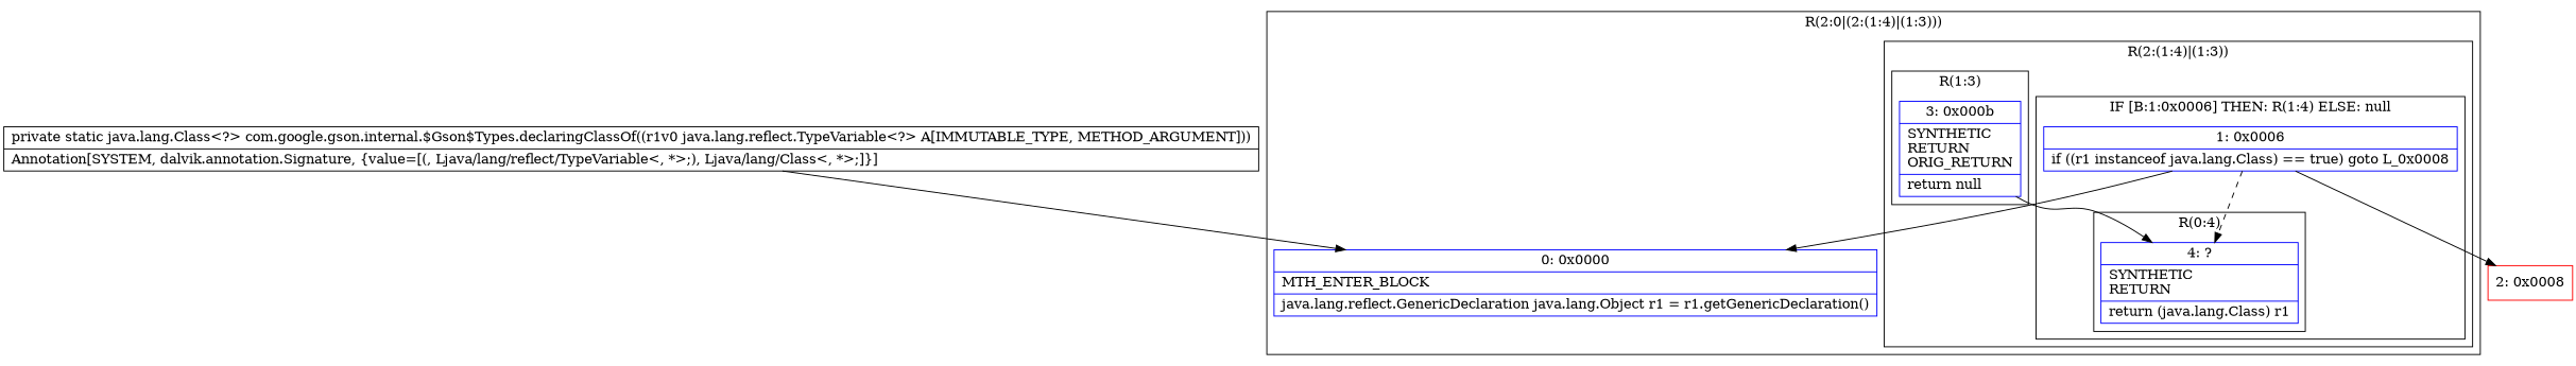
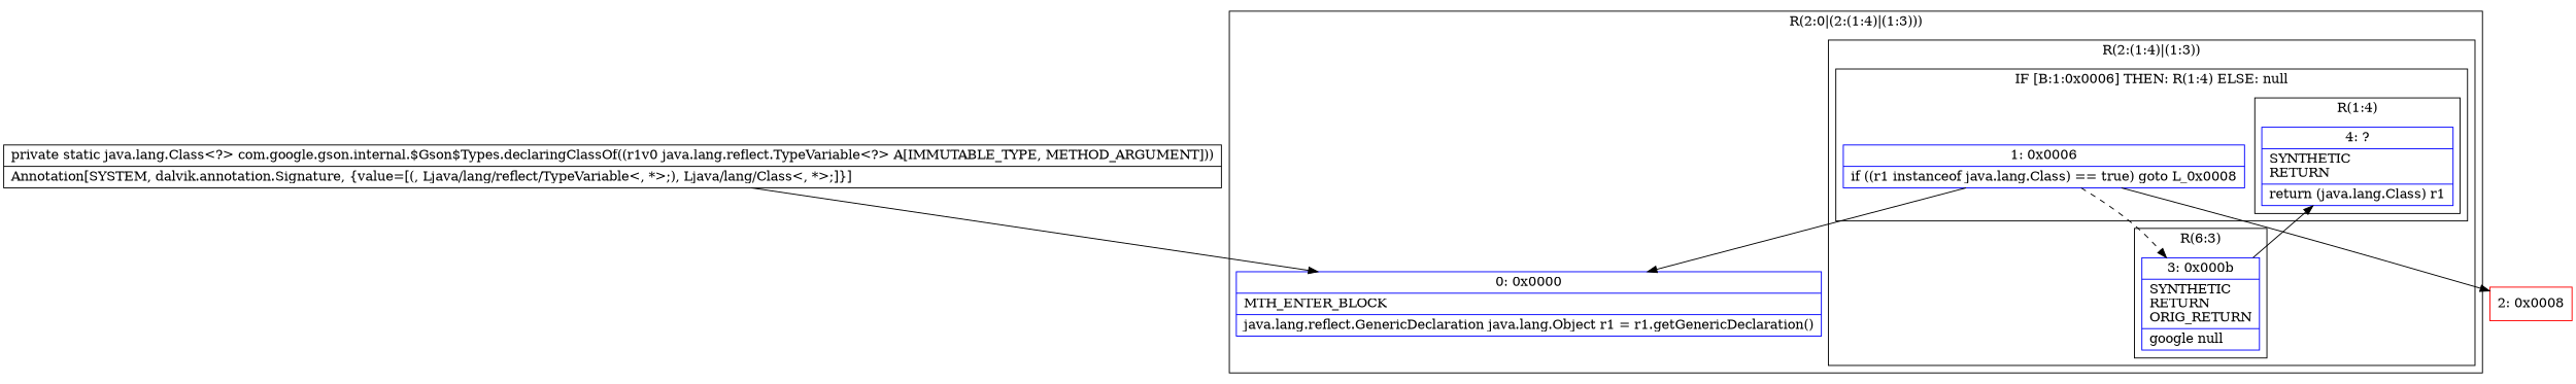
  digraph {
    node [color=blue shape=record]
    n1 [label="{4\:\ ?|SYNTHETIC\lRETURN\l|return (java.lang.Class) r1\l}"]
    n2 [label="{1\:\ 0x0006|if ((r1 instanceof java.lang.Class) == true) goto L_0x0008\l}"]
-   n3 [label="{3\:\ 0x000b|SYNTHETIC\lRETURN\lORIG_RETURN\l|return null\l}"]
+   n3 [label="{3\:\ 0x000b|SYNTHETIC\lRETURN\lORIG_RETURN\l|google null\l}"]
    n4 [label="{0\:\ 0x0000|MTH_ENTER_BLOCK\l|java.lang.reflect.GenericDeclaration java.lang.Object r1 = r1.getGenericDeclaration()\l}"]
    n5 [color=red label="{2\:\ 0x0008}"]
    n6 [label="{private static java.lang.Class\<?\> com.google.gson.internal.$Gson$Types.declaringClassOf((r1v0 java.lang.reflect.TypeVariable\<?\> A[IMMUTABLE_TYPE, METHOD_ARGUMENT]))  | Annotation[SYSTEM, dalvik.annotation.Signature, \{value=[(, Ljava\/lang\/reflect\/TypeVariable\<, *\>;), Ljava\/lang\/Class\<, *\>;]\}]\l}" color=""]
    subgraph cluster_1 {
      label="R(2:0|(2:(1:4)|(1:3)))"
      n4
      subgraph cluster_2 {
        label="R(2:(1:4)|(1:3))"
        subgraph cluster_3 {
          label="IF [B:1:0x0006] THEN: R(1:4) ELSE: null"
          n2
          subgraph cluster_4 {
-           label="R(0:4)"
+           label="R(1:4)"
            n1
          }
        }
        subgraph cluster_5 {
-         label="R(1:3)"
+         label="R(6:3)"
          n3
        }
      }
    }
-   n2 -> n1 [style=dashed]
+   n2 -> n3 [style=dashed]
    n2 -> n4
    n2 -> n5
    n3 -> n1
    n6 -> n4
  }
